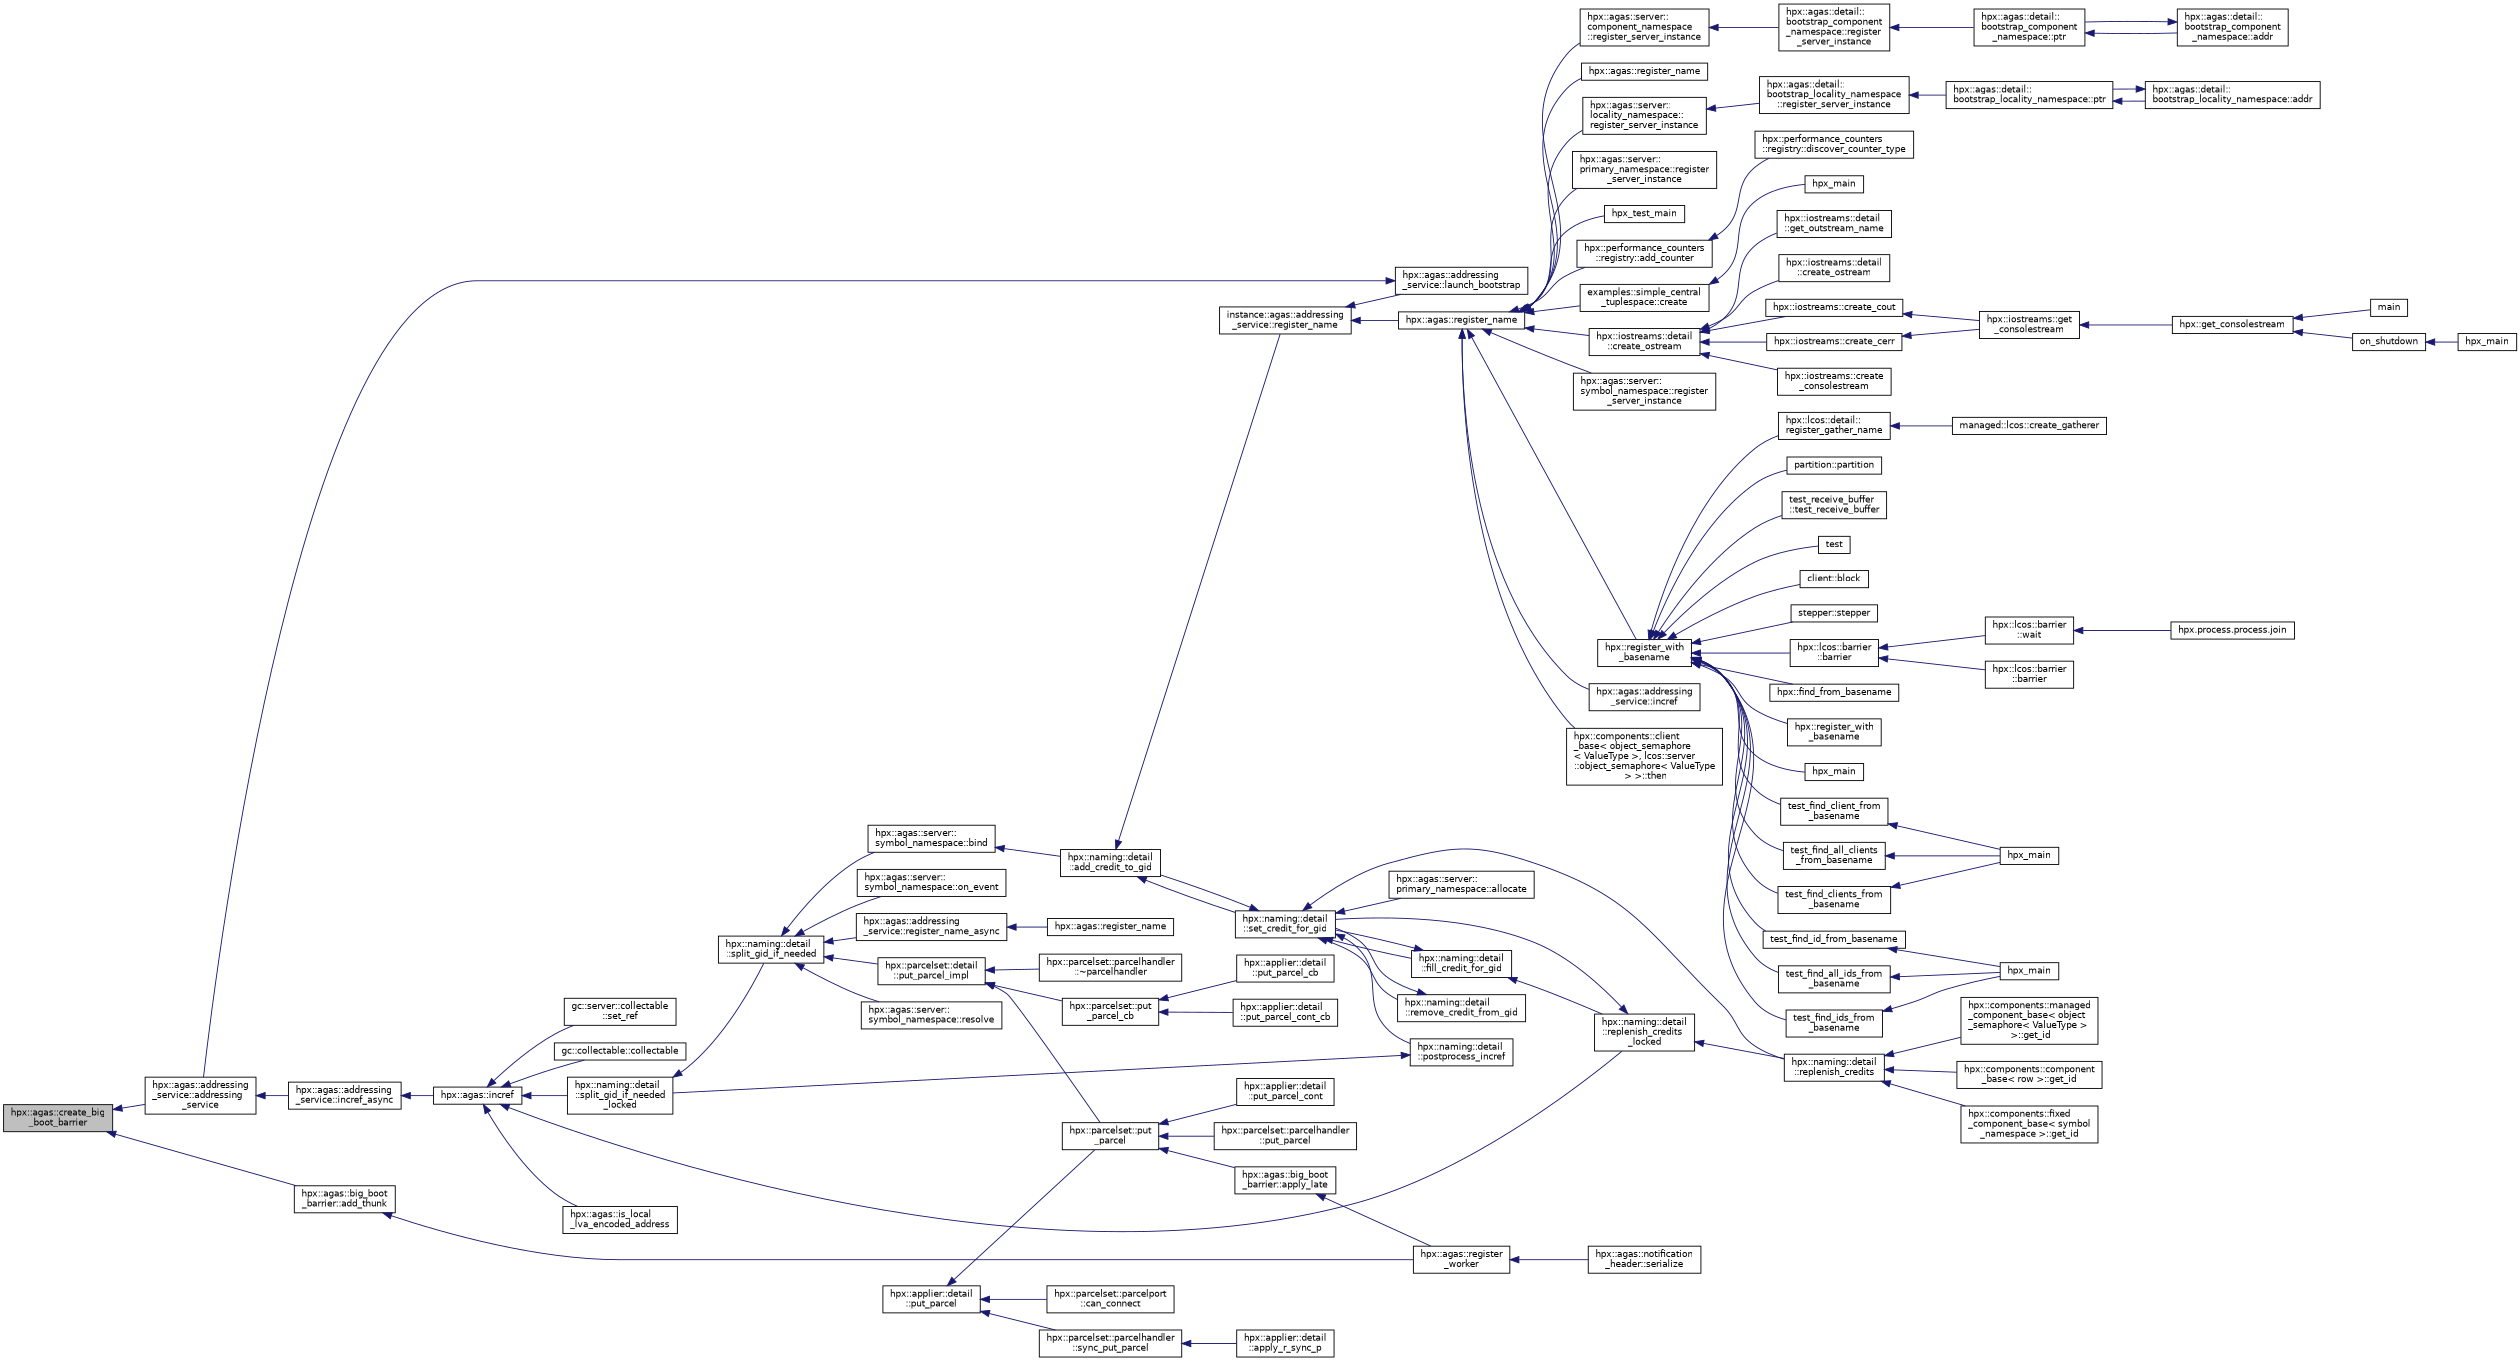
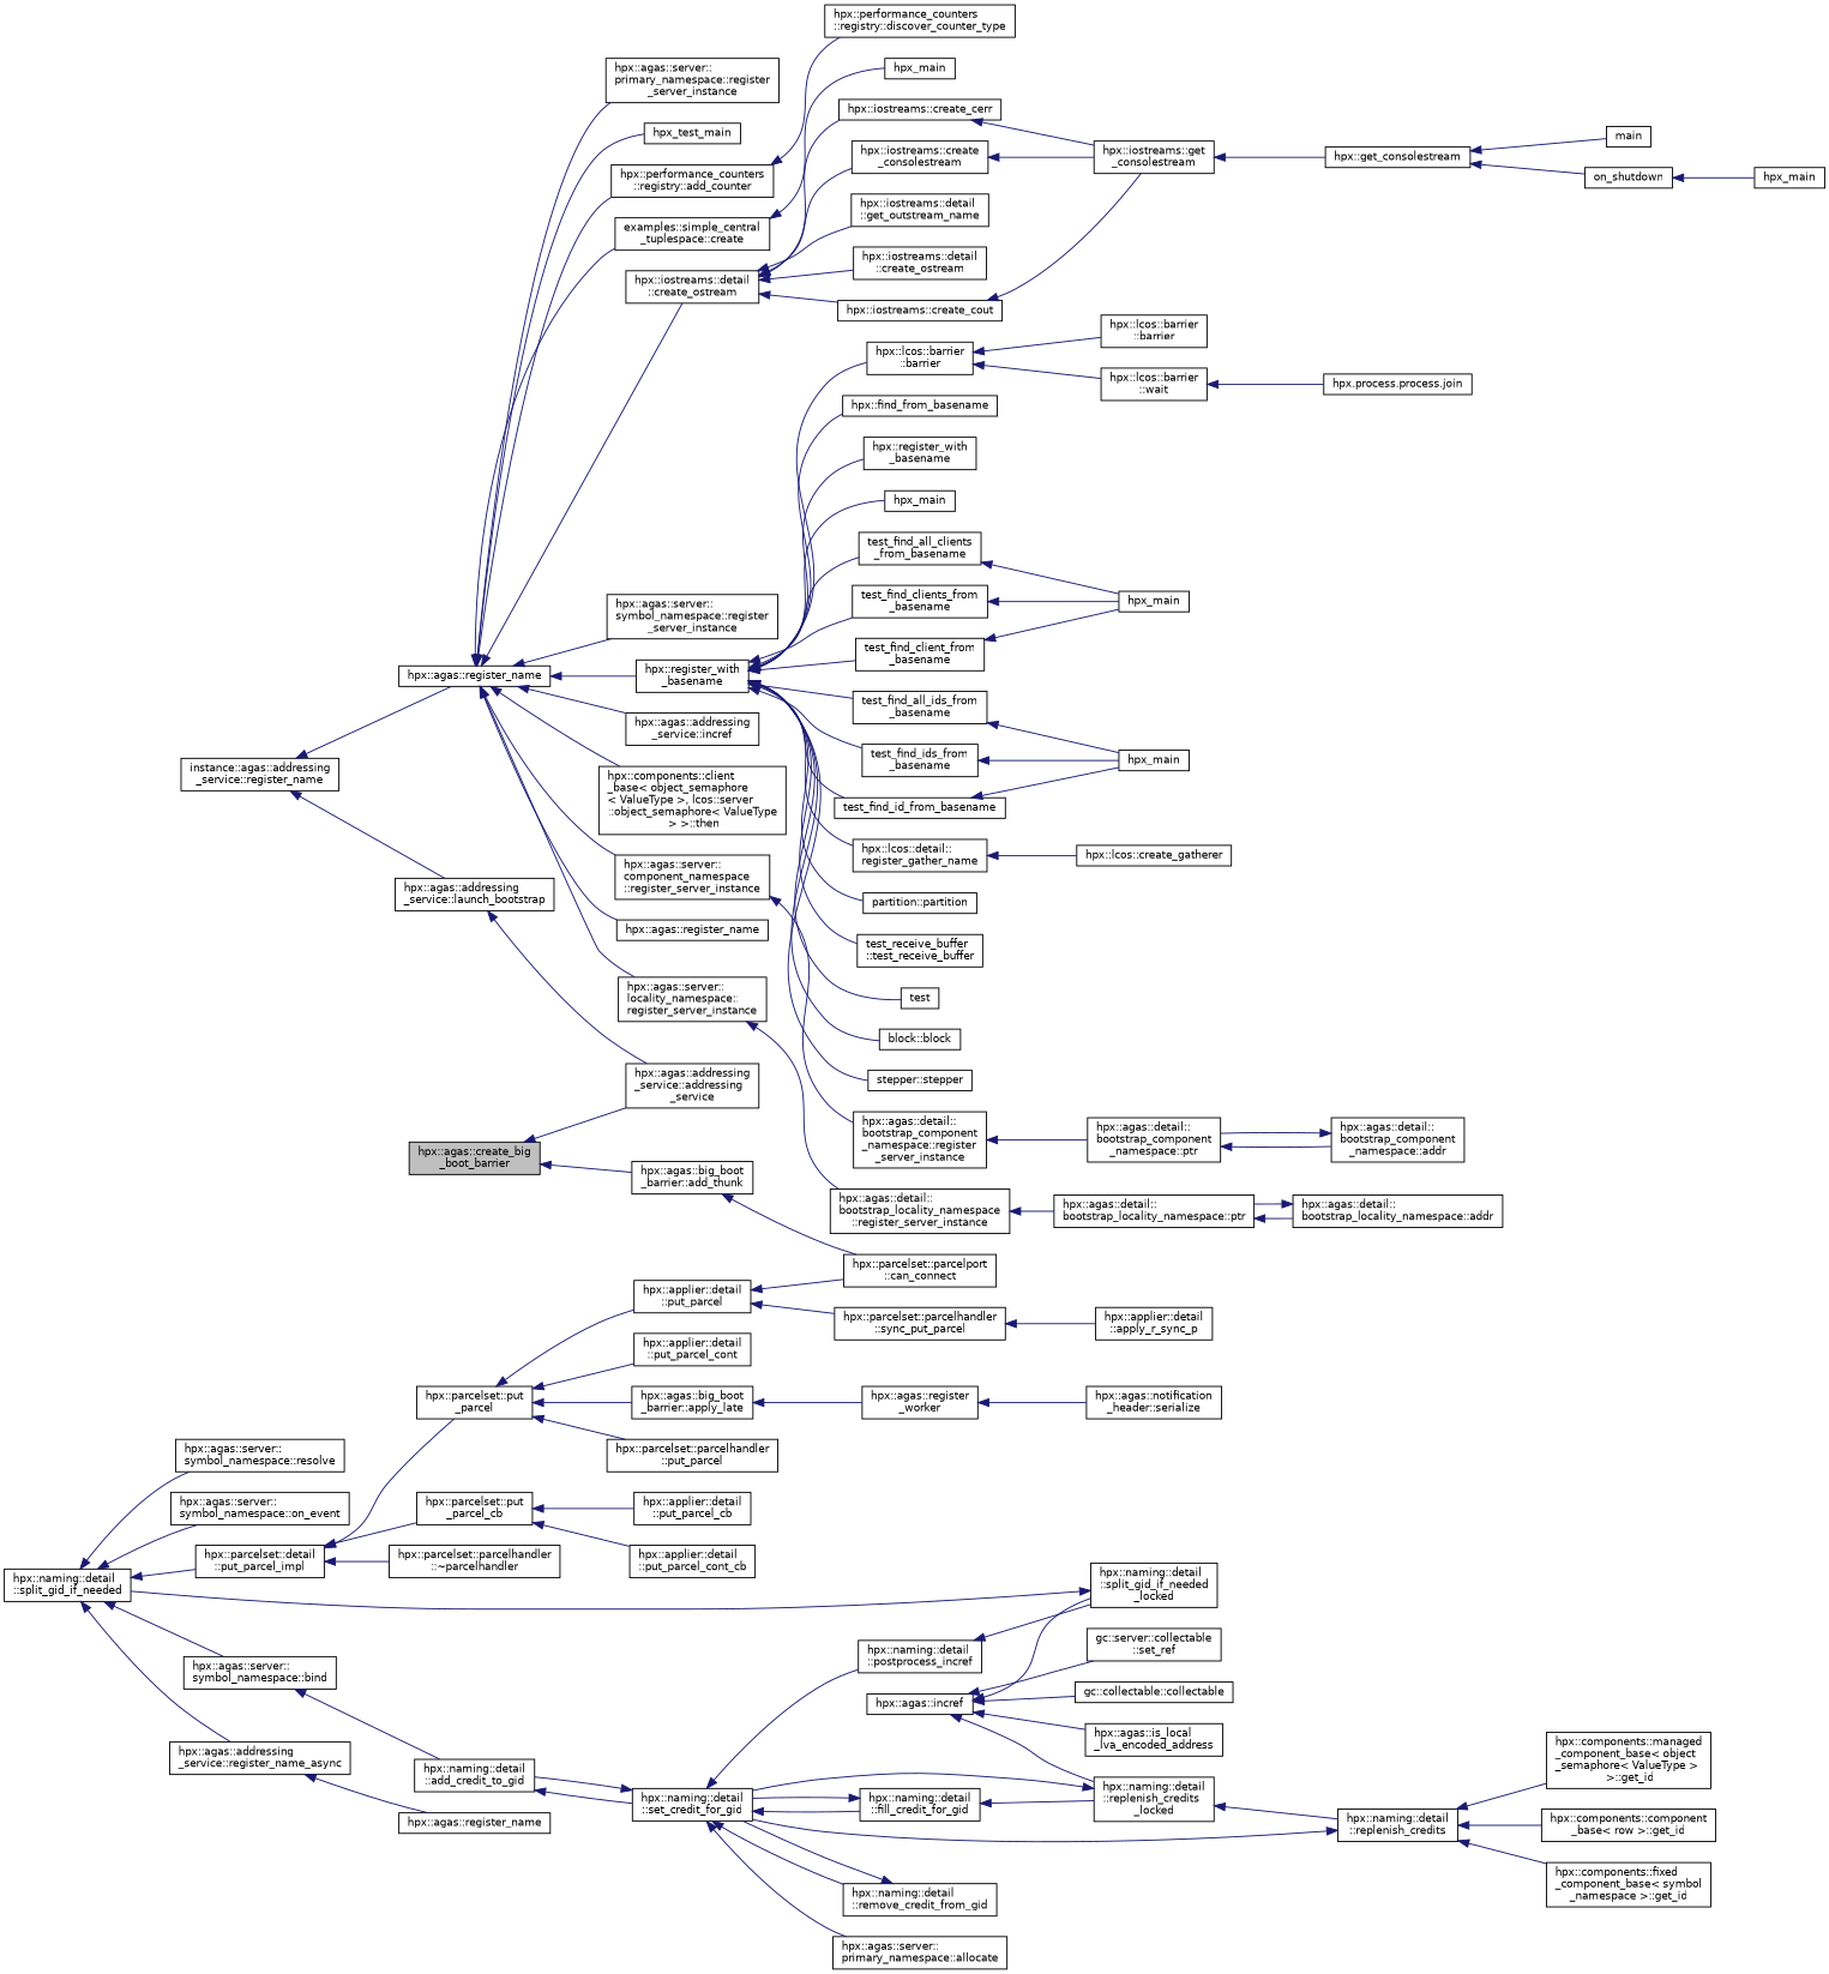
  digraph {
    rankdir=LR
    node [color=black fillcolor=white fontname=Helvetica fontsize=10 shape=record style=filled]
    edge [color=midnightblue dir=back fontname=Helvetica fontsize=10 labelfontname=Helvetica labelfontsize=10 style=solid]
    n1 [fillcolor=grey75 fontcolor=black height=0.2 label="hpx::agas::create_big\l_boot_barrier" width=0.4]
    n2 [height=0.2 label="hpx::agas::addressing\l_service::addressing\l_service" width=0.4]
    n3 [height=0.2 label="hpx::agas::big_boot\l_barrier::add_thunk" width=0.4]
-   n4 [height=0.2 label="hpx::agas::addressing\l_service::incref_async" width=0.4]
    n5 [height=0.2 label="hpx::agas::register\l_worker" width=0.4]
    n6 [height=0.2 label="hpx::agas::incref" width=0.4]
    n7 [height=0.2 label="hpx::agas::is_local\l_lva_encoded_address" width=0.4]
    n8 [height=0.2 label="gc::server::collectable\l::set_ref" width=0.4]
    n9 [height=0.2 label="gc::collectable::collectable" width=0.4]
    n10 [height=0.2 label="hpx::naming::detail\l::split_gid_if_needed\l_locked" width=0.4]
    n11 [height=0.2 label="hpx::naming::detail\l::replenish_credits\l_locked" width=0.4]
    n12 [height=0.2 label="hpx::naming::detail\l::split_gid_if_needed" width=0.4]
    n13 [height=0.2 label="hpx::naming::detail\l::replenish_credits" width=0.4]
    n14 [height=0.2 label="hpx::naming::detail\l::set_credit_for_gid" width=0.4]
    n15 [height=0.2 label="hpx::agas::addressing\l_service::register_name_async" width=0.4]
    n16 [height=0.2 label="hpx::parcelset::detail\l::put_parcel_impl" width=0.4]
    n17 [height=0.2 label="hpx::agas::server::\lsymbol_namespace::bind" width=0.4]
    n18 [height=0.2 label="hpx::agas::server::\lsymbol_namespace::resolve" width=0.4]
    n19 [height=0.2 label="hpx::agas::server::\lsymbol_namespace::on_event" width=0.4]
    n20 [height=0.2 label="hpx::agas::register_name" width=0.4]
    n21 [height=0.2 label="hpx::parcelset::put\l_parcel" width=0.4]
    n22 [height=0.2 label="hpx::parcelset::put\l_parcel_cb" width=0.4]
    n23 [height=0.2 label="hpx::parcelset::parcelhandler\l::~parcelhandler" width=0.4]
    n24 [height=0.2 label="hpx::naming::detail\l::add_credit_to_gid" width=0.4]
    n25 [height=0.2 label="hpx::applier::detail\l::put_parcel" width=0.4]
    n26 [height=0.2 label="hpx::applier::detail\l::put_parcel_cont" width=0.4]
    n27 [height=0.2 label="hpx::agas::big_boot\l_barrier::apply_late" width=0.4]
    n28 [height=0.2 label="hpx::parcelset::parcelhandler\l::put_parcel" width=0.4]
    n29 [height=0.2 label="hpx::applier::detail\l::put_parcel_cb" width=0.4]
    n30 [height=0.2 label="hpx::applier::detail\l::put_parcel_cont_cb" width=0.4]
    n31 [height=0.2 label="hpx::parcelset::parcelhandler\l::sync_put_parcel" width=0.4]
    n32 [height=0.2 label="hpx::parcelset::parcelport\l::can_connect" width=0.4]
    n33 [height=0.2 label="hpx::applier::detail\l::apply_r_sync_p" width=0.4]
    n34 [height=0.2 label="hpx::agas::notification\l_header::serialize" width=0.4]
    n35 [height=0.2 label="hpx::components::component\l_base\< row \>::get_id" width=0.4]
    n36 [height=0.2 label="hpx::components::fixed\l_component_base\< symbol\l_namespace \>::get_id" width=0.4]
    n37 [height=0.2 label="hpx::components::managed\l_component_base\< object\l_semaphore\< ValueType \>\l \>::get_id" width=0.4]
    n38 [height=0.2 label="hpx::naming::detail\l::postprocess_incref" width=0.4]
    n39 [height=0.2 label="hpx::naming::detail\l::remove_credit_from_gid" width=0.4]
    n40 [height=0.2 label="hpx::naming::detail\l::fill_credit_for_gid" width=0.4]
    n41 [height=0.2 label="hpx::agas::server::\lprimary_namespace::allocate" width=0.4]
    n42 [height=0.2 label="instance::agas::addressing\l_service::register_name" width=0.4]
    n43 [height=0.2 label="hpx::agas::addressing\l_service::launch_bootstrap" width=0.4]
    n44 [height=0.2 label="hpx::agas::register_name" width=0.4]
    n45 [height=0.2 label="hpx::register_with\l_basename" width=0.4]
    n46 [height=0.2 label="hpx::agas::addressing\l_service::incref" width=0.4]
    n47 [height=0.2 label="hpx::components::client\l_base\< object_semaphore\l\< ValueType \>, lcos::server\l::object_semaphore\< ValueType\l \> \>::then" width=0.4]
    n48 [height=0.2 label="hpx::agas::server::\lcomponent_namespace\l::register_server_instance" width=0.4]
    n49 [height=0.2 label="hpx::agas::register_name" width=0.4]
    n50 [height=0.2 label="hpx::agas::server::\llocality_namespace::\lregister_server_instance" width=0.4]
    n51 [height=0.2 label="hpx::agas::server::\lprimary_namespace::register\l_server_instance" width=0.4]
    n52 [height=0.2 label=hpx_test_main width=0.4]
    n53 [height=0.2 label="hpx::performance_counters\l::registry::add_counter" width=0.4]
    n54 [height=0.2 label="examples::simple_central\l_tuplespace::create" width=0.4]
    n55 [height=0.2 label="hpx::iostreams::detail\l::create_ostream" width=0.4]
    n56 [height=0.2 label="hpx::agas::server::\lsymbol_namespace::register\l_server_instance" width=0.4]
    n57 [height=0.2 label="stepper::stepper" width=0.4]
    n58 [height=0.2 label="hpx::lcos::barrier\l::barrier" width=0.4]
    n59 [height=0.2 label="hpx::find_from_basename" width=0.4]
    n60 [height=0.2 label="hpx::register_with\l_basename" width=0.4]
    n61 [height=0.2 label=hpx_main width=0.4]
    n62 [height=0.2 label="test_find_all_clients\l_from_basename" width=0.4]
    n63 [height=0.2 label="test_find_clients_from\l_basename" width=0.4]
    n64 [height=0.2 label="test_find_client_from\l_basename" width=0.4]
    n65 [height=0.2 label="test_find_all_ids_from\l_basename" width=0.4]
    n66 [height=0.2 label="test_find_ids_from\l_basename" width=0.4]
    n67 [height=0.2 label=test_find_id_from_basename width=0.4]
    n68 [height=0.2 label="hpx::lcos::detail::\lregister_gather_name" width=0.4]
    n69 [height=0.2 label="partition::partition" width=0.4]
    n70 [height=0.2 label="test_receive_buffer\l::test_receive_buffer" width=0.4]
    n71 [height=0.2 label=test width=0.4]
-   n72 [height=0.2 label="client::block" width=0.4]
+   n72 [height=0.2 label="block::block" width=0.4]
    n73 [height=0.2 label="hpx::agas::detail::\lbootstrap_component\l_namespace::register\l_server_instance" width=0.4]
    n74 [height=0.2 label="hpx::agas::detail::\lbootstrap_locality_namespace\l::register_server_instance" width=0.4]
    n75 [height=0.2 label="hpx::performance_counters\l::registry::discover_counter_type" width=0.4]
    n76 [height=0.2 label=hpx_main width=0.4]
    n77 [height=0.2 label="hpx::iostreams::detail\l::get_outstream_name" width=0.4]
    n78 [height=0.2 label="hpx::iostreams::detail\l::create_ostream" width=0.4]
    n79 [height=0.2 label="hpx::iostreams::create_cout" width=0.4]
    n80 [height=0.2 label="hpx::iostreams::create_cerr" width=0.4]
    n81 [height=0.2 label="hpx::iostreams::create\l_consolestream" width=0.4]
    n82 [height=0.2 label="hpx::lcos::barrier\l::barrier" width=0.4]
    n83 [height=0.2 label="hpx::lcos::barrier\l::wait" width=0.4]
    n84 [height=0.2 label=hpx_main width=0.4]
    n85 [height=0.2 label=hpx_main width=0.4]
-   n86 [height=0.2 label="managed::lcos::create_gatherer" width=0.4]
+   n86 [height=0.2 label="hpx::lcos::create_gatherer" width=0.4]
    n87 [height=0.2 label="hpx.process.process.join" width=0.4]
    n88 [height=0.2 label="hpx::agas::detail::\lbootstrap_component\l_namespace::ptr" width=0.4]
    n89 [height=0.2 label="hpx::agas::detail::\lbootstrap_component\l_namespace::addr" width=0.4]
    n90 [height=0.2 label="hpx::agas::detail::\lbootstrap_locality_namespace::ptr" width=0.4]
    n91 [height=0.2 label="hpx::agas::detail::\lbootstrap_locality_namespace::addr" width=0.4]
    n92 [height=0.2 label="hpx::iostreams::get\l_consolestream" width=0.4]
    n93 [height=0.2 label="hpx::get_consolestream" width=0.4]
    n94 [height=0.2 label=main width=0.4]
    n95 [height=0.2 label=on_shutdown width=0.4]
    n96 [height=0.2 label=hpx_main width=0.4]
    n1 -> n2
    n1 -> n3
-   n2 -> n4
-   n3 -> n5
-   n4 -> n6
+   n3 -> n32
    n5 -> n34
    n6 -> n7
    n6 -> n8
    n6 -> n9
    n6 -> n10
    n6 -> n11
    n10 -> n12
    n11 -> n13
    n11 -> n14
    n12 -> n15
    n12 -> n16
    n12 -> n17
    n12 -> n18
    n12 -> n19
-   n14 -> n13
+   n13 -> n14
    n13 -> n35
    n13 -> n36
    n13 -> n37
    n14 -> n24
    n14 -> n38
    n14 -> n39
    n14 -> n40
    n14 -> n41
    n15 -> n20
    n16 -> n21
    n16 -> n22
    n16 -> n23
    n17 -> n24
-   n25 -> n21
+   n21 -> n25
    n21 -> n26
    n21 -> n27
    n21 -> n28
    n22 -> n29
    n22 -> n30
    n24 -> n14
-   n24 -> n42
    n25 -> n31
    n25 -> n32
    n27 -> n5
    n31 -> n33
    n38 -> n10
    n39 -> n14
    n40 -> n11
    n40 -> n14
    n42 -> n43
    n42 -> n44
    n43 -> n2
    n44 -> n45
    n44 -> n46
    n44 -> n47
    n44 -> n48
    n44 -> n49
    n44 -> n50
    n44 -> n51
    n44 -> n52
    n44 -> n53
    n44 -> n54
    n44 -> n55
    n44 -> n56
    n45 -> n57
    n45 -> n58
    n45 -> n59
    n45 -> n60
    n45 -> n61
    n45 -> n62
    n45 -> n63
    n45 -> n64
    n45 -> n65
    n45 -> n66
    n45 -> n67
    n45 -> n68
    n45 -> n69
    n45 -> n70
    n45 -> n71
    n45 -> n72
    n48 -> n73
    n50 -> n74
    n53 -> n75
    n54 -> n76
    n55 -> n77
    n55 -> n78
    n55 -> n79
    n55 -> n80
    n55 -> n81
    n58 -> n82
    n58 -> n83
    n62 -> n84
    n63 -> n84
    n64 -> n84
    n65 -> n85
    n66 -> n85
    n67 -> n85
    n68 -> n86
    n73 -> n88
    n74 -> n90
    n79 -> n92
    n80 -> n92
+   n81 -> n92
    n83 -> n87
    n88 -> n89
    n89 -> n88
    n90 -> n91
    n91 -> n90
    n92 -> n93
    n93 -> n94
    n93 -> n95
    n95 -> n96
  }
